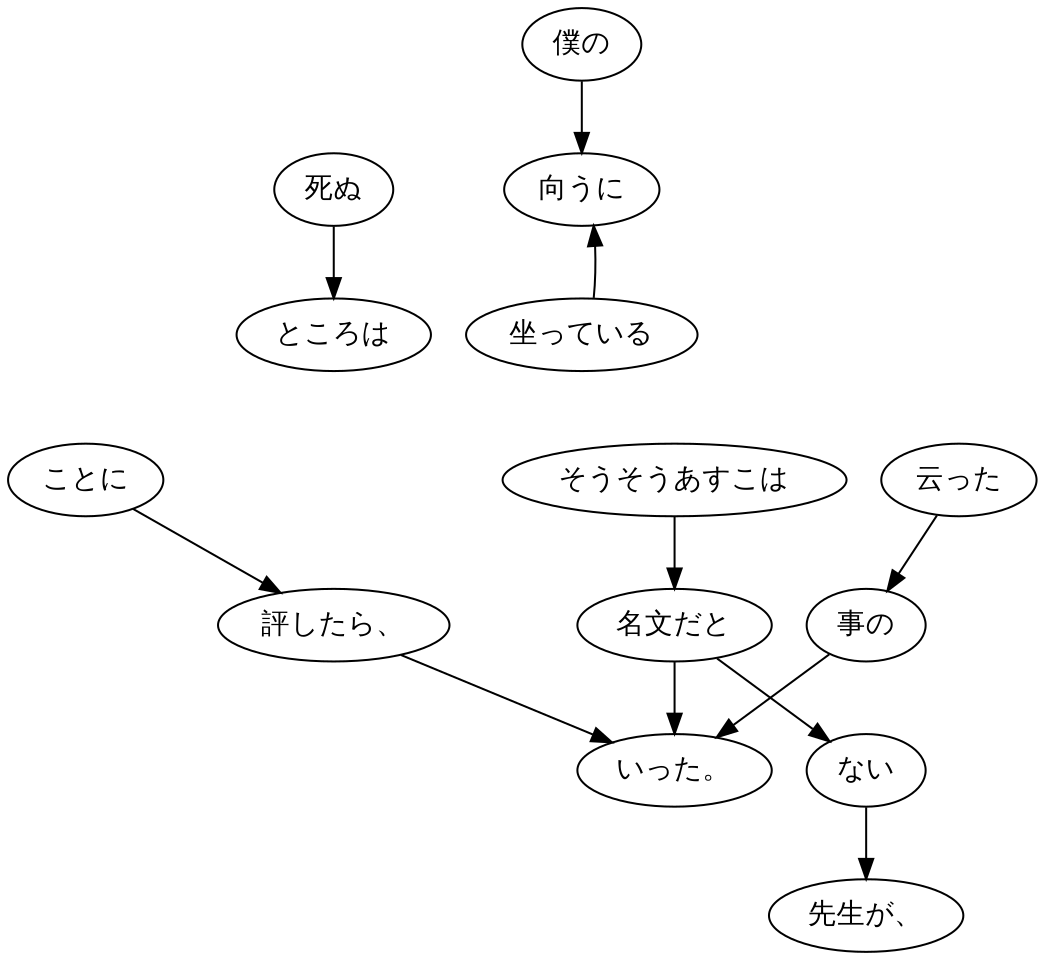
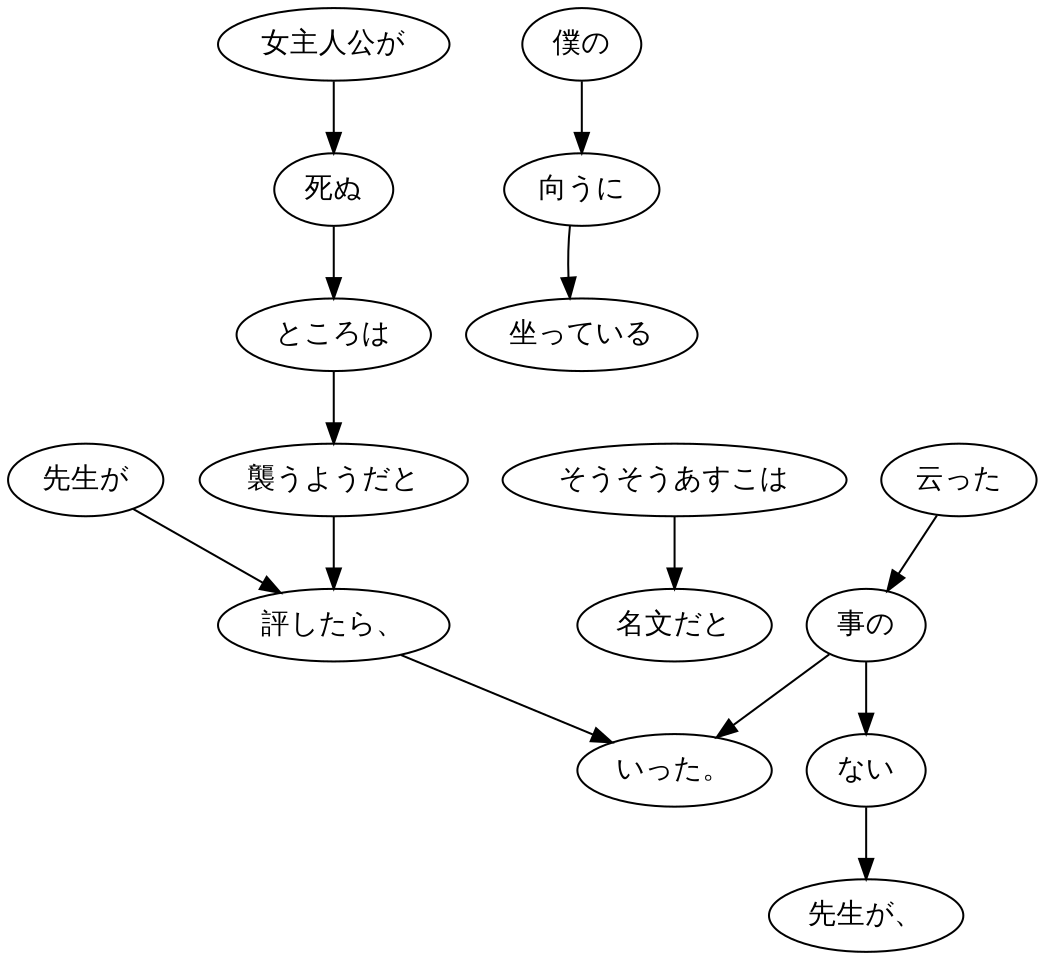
  digraph {
    fontname="Fira Sans"
    node [fontname="Fira Sans"]
    edge [fontname="Fira Sans"]
-   n1 [label="ことに"]
+   n1 [label="先生が"]
    n2 [label="評したら、"]
    n3 [label="いった。"]
+   n4 [label="女主人公が"]
    n5 [label="死ぬ"]
    n6 [label="ところは"]
+   n7 [label="襲うようだと"]
    n8 [label="僕の"]
    n9 [label="向うに"]
    n10 [label="坐っている"]
    n11 [label="云った"]
    n12 [label="事の"]
    n13 [label="ない"]
    n14 [label="先生が、"]
    n15 [label="そうそうあすこは"]
    n16 [label="名文だと"]
    n1 -> n2
    n2 -> n3
+   n4 -> n5
    n5 -> n6
+   n6 -> n7
+   n7 -> n2
    n8 -> n9
-   n10 -> n9
+   n9 -> n10
    n11 -> n12
    n12 -> n3
-   n16 -> n13
+   n12 -> n13
    n13 -> n14
    n15 -> n16
-   n16 -> n3
  }
